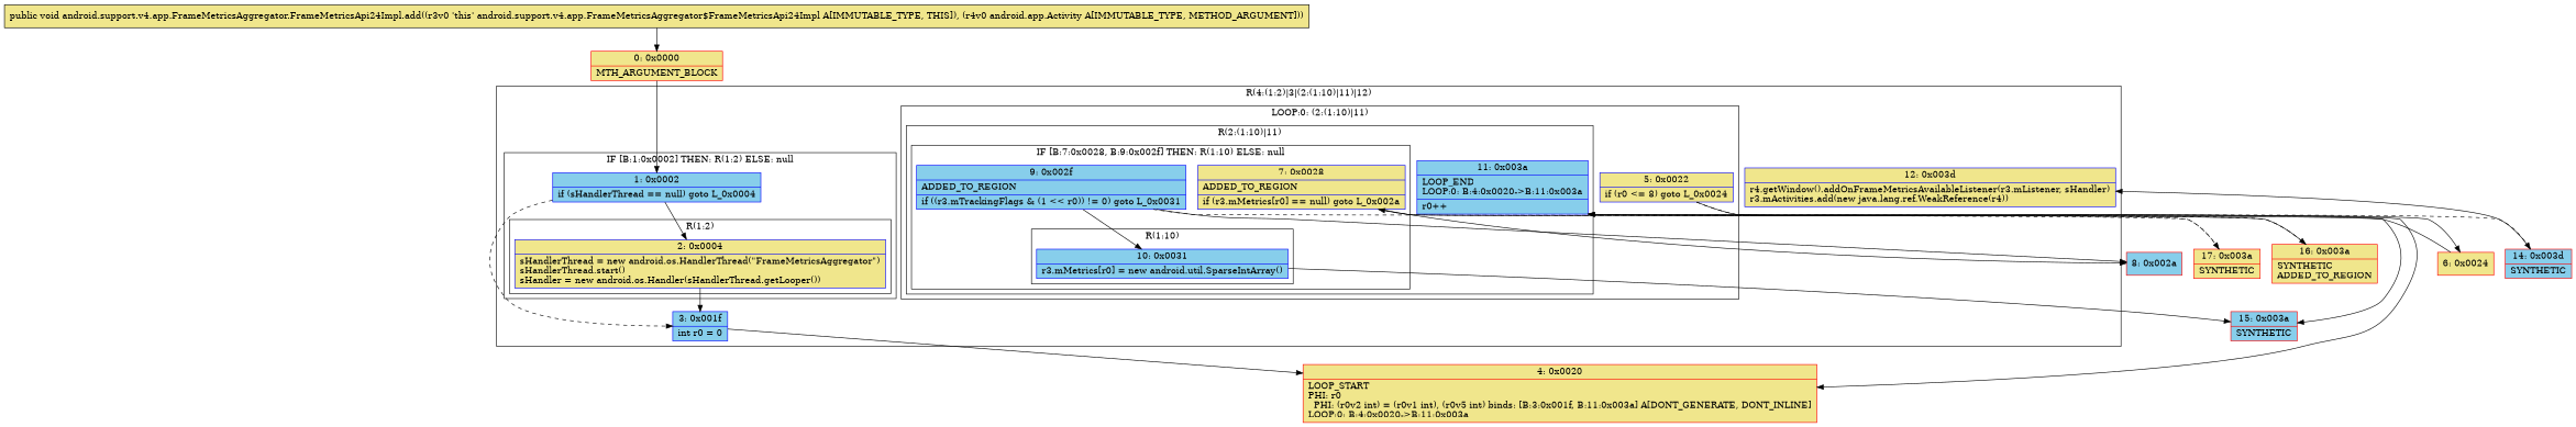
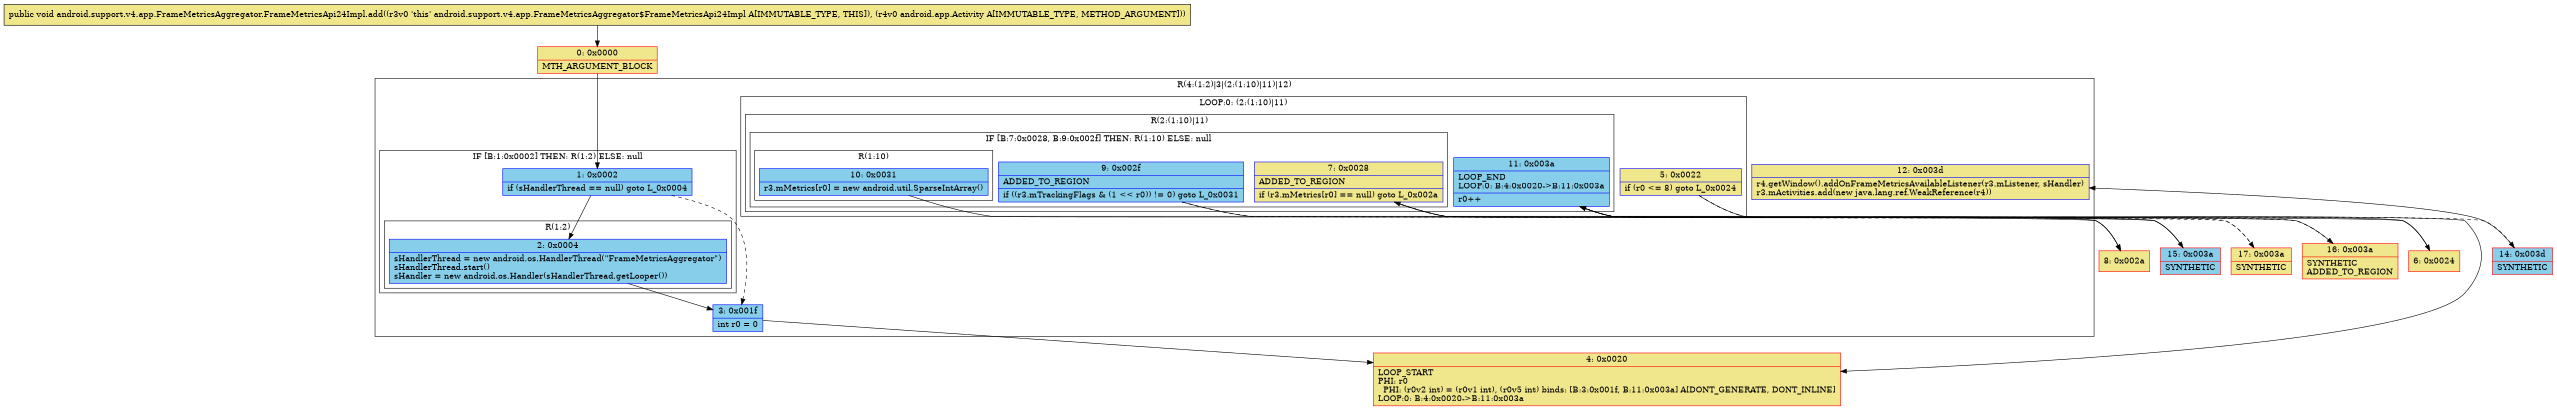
  digraph {
    node [color=blue fillcolor=khaki shape=record style=filled]
-   n1 [label="{2\:\ 0x0004|sHandlerThread = new android.os.HandlerThread(\"FrameMetricsAggregator\")\lsHandlerThread.start()\lsHandler = new android.os.Handler(sHandlerThread.getLooper())\l}"]
+   n1 [fillcolor=skyblue label="{2\:\ 0x0004|sHandlerThread = new android.os.HandlerThread(\"FrameMetricsAggregator\")\lsHandlerThread.start()\lsHandler = new android.os.Handler(sHandlerThread.getLooper())\l}"]
    n2 [fillcolor=skyblue label="{1\:\ 0x0002|if (sHandlerThread == null) goto L_0x0004\l}"]
    n3 [fillcolor=skyblue label="{10\:\ 0x0031|r3.mMetrics[r0] = new android.util.SparseIntArray()\l}"]
    n4 [label="{7\:\ 0x0028|ADDED_TO_REGION\l|if (r3.mMetrics[r0] == null) goto L_0x002a\l}"]
    n5 [fillcolor=skyblue label="{9\:\ 0x002f|ADDED_TO_REGION\l|if ((r3.mTrackingFlags & (1 \<\< r0)) != 0) goto L_0x0031\l}"]
    n6 [fillcolor=skyblue label="{11\:\ 0x003a|LOOP_END\lLOOP:0: B:4:0x0020\-\>B:11:0x003a\l|r0++\l}"]
    n7 [label="{5\:\ 0x0022|if (r0 \<= 8) goto L_0x0024\l}"]
    n8 [fillcolor=skyblue label="{3\:\ 0x001f|int r0 = 0\l}"]
    n9 [label="{12\:\ 0x003d|r4.getWindow().addOnFrameMetricsAvailableListener(r3.mListener, sHandler)\lr3.mActivities.add(new java.lang.ref.WeakReference(r4))\l}"]
    n10 [color=red fillcolor=skyblue label="{15\:\ 0x003a|SYNTHETIC\l}"]
-   n11 [color=red fillcolor=skyblue label="{8\:\ 0x002a}"]
+   n11 [color=red label="{8\:\ 0x002a}"]
    n12 [color=red label="{16\:\ 0x003a|SYNTHETIC\lADDED_TO_REGION\l}"]
    n13 [color=red label="{17\:\ 0x003a|SYNTHETIC\l}"]
    n14 [color=red label="{4\:\ 0x0020|LOOP_START\lPHI: r0 \l  PHI: (r0v2 int) = (r0v1 int), (r0v5 int) binds: [B:3:0x001f, B:11:0x003a] A[DONT_GENERATE, DONT_INLINE]\lLOOP:0: B:4:0x0020\-\>B:11:0x003a\l}"]
    n15 [color=red label="{6\:\ 0x0024}"]
    n16 [color=red fillcolor=skyblue label="{14\:\ 0x003d|SYNTHETIC\l}"]
    n17 [color=red label="{0\:\ 0x0000|MTH_ARGUMENT_BLOCK\l}"]
    n18 [label="{public void android.support.v4.app.FrameMetricsAggregator.FrameMetricsApi24Impl.add((r3v0 'this' android.support.v4.app.FrameMetricsAggregator$FrameMetricsApi24Impl A[IMMUTABLE_TYPE, THIS]), (r4v0 android.app.Activity A[IMMUTABLE_TYPE, METHOD_ARGUMENT])) }" color=""]
    subgraph cluster_1 {
      label="R(4:(1:2)|3|(2:(1:10)|11)|12)"
      n8
      n9
      subgraph cluster_2 {
        label="IF [B:1:0x0002] THEN: R(1:2) ELSE: null"
        n2
        subgraph cluster_3 {
          label="R(1:2)"
          n1
        }
      }
      subgraph cluster_4 {
        label="LOOP:0: (2:(1:10)|11)"
        n7
        subgraph cluster_5 {
          label="R(2:(1:10)|11)"
          n6
          subgraph cluster_6 {
            label="IF [B:7:0x0028, B:9:0x002f] THEN: R(1:10) ELSE: null"
            n4
            n5
            subgraph cluster_7 {
              label="R(1:10)"
              n3
            }
          }
        }
      }
    }
    n1 -> n8
    n2 -> n1
    n2 -> n8 [style=dashed]
    n3 -> n10
    n4 -> n11
    n4 -> n12 [style=dashed]
-   n5 -> n3
    n5 -> n11
    n5 -> n13 [style=dashed]
    n6 -> n14
    n7 -> n15
    n7 -> n16 [style=dashed]
    n8 -> n14
-   n6 -> n10
+   n10 -> n6
    n12 -> n6
    n13 -> n6 [style=dashed]
    n15 -> n4
    n16 -> n9
    n17 -> n2
    n18 -> n17
  }
